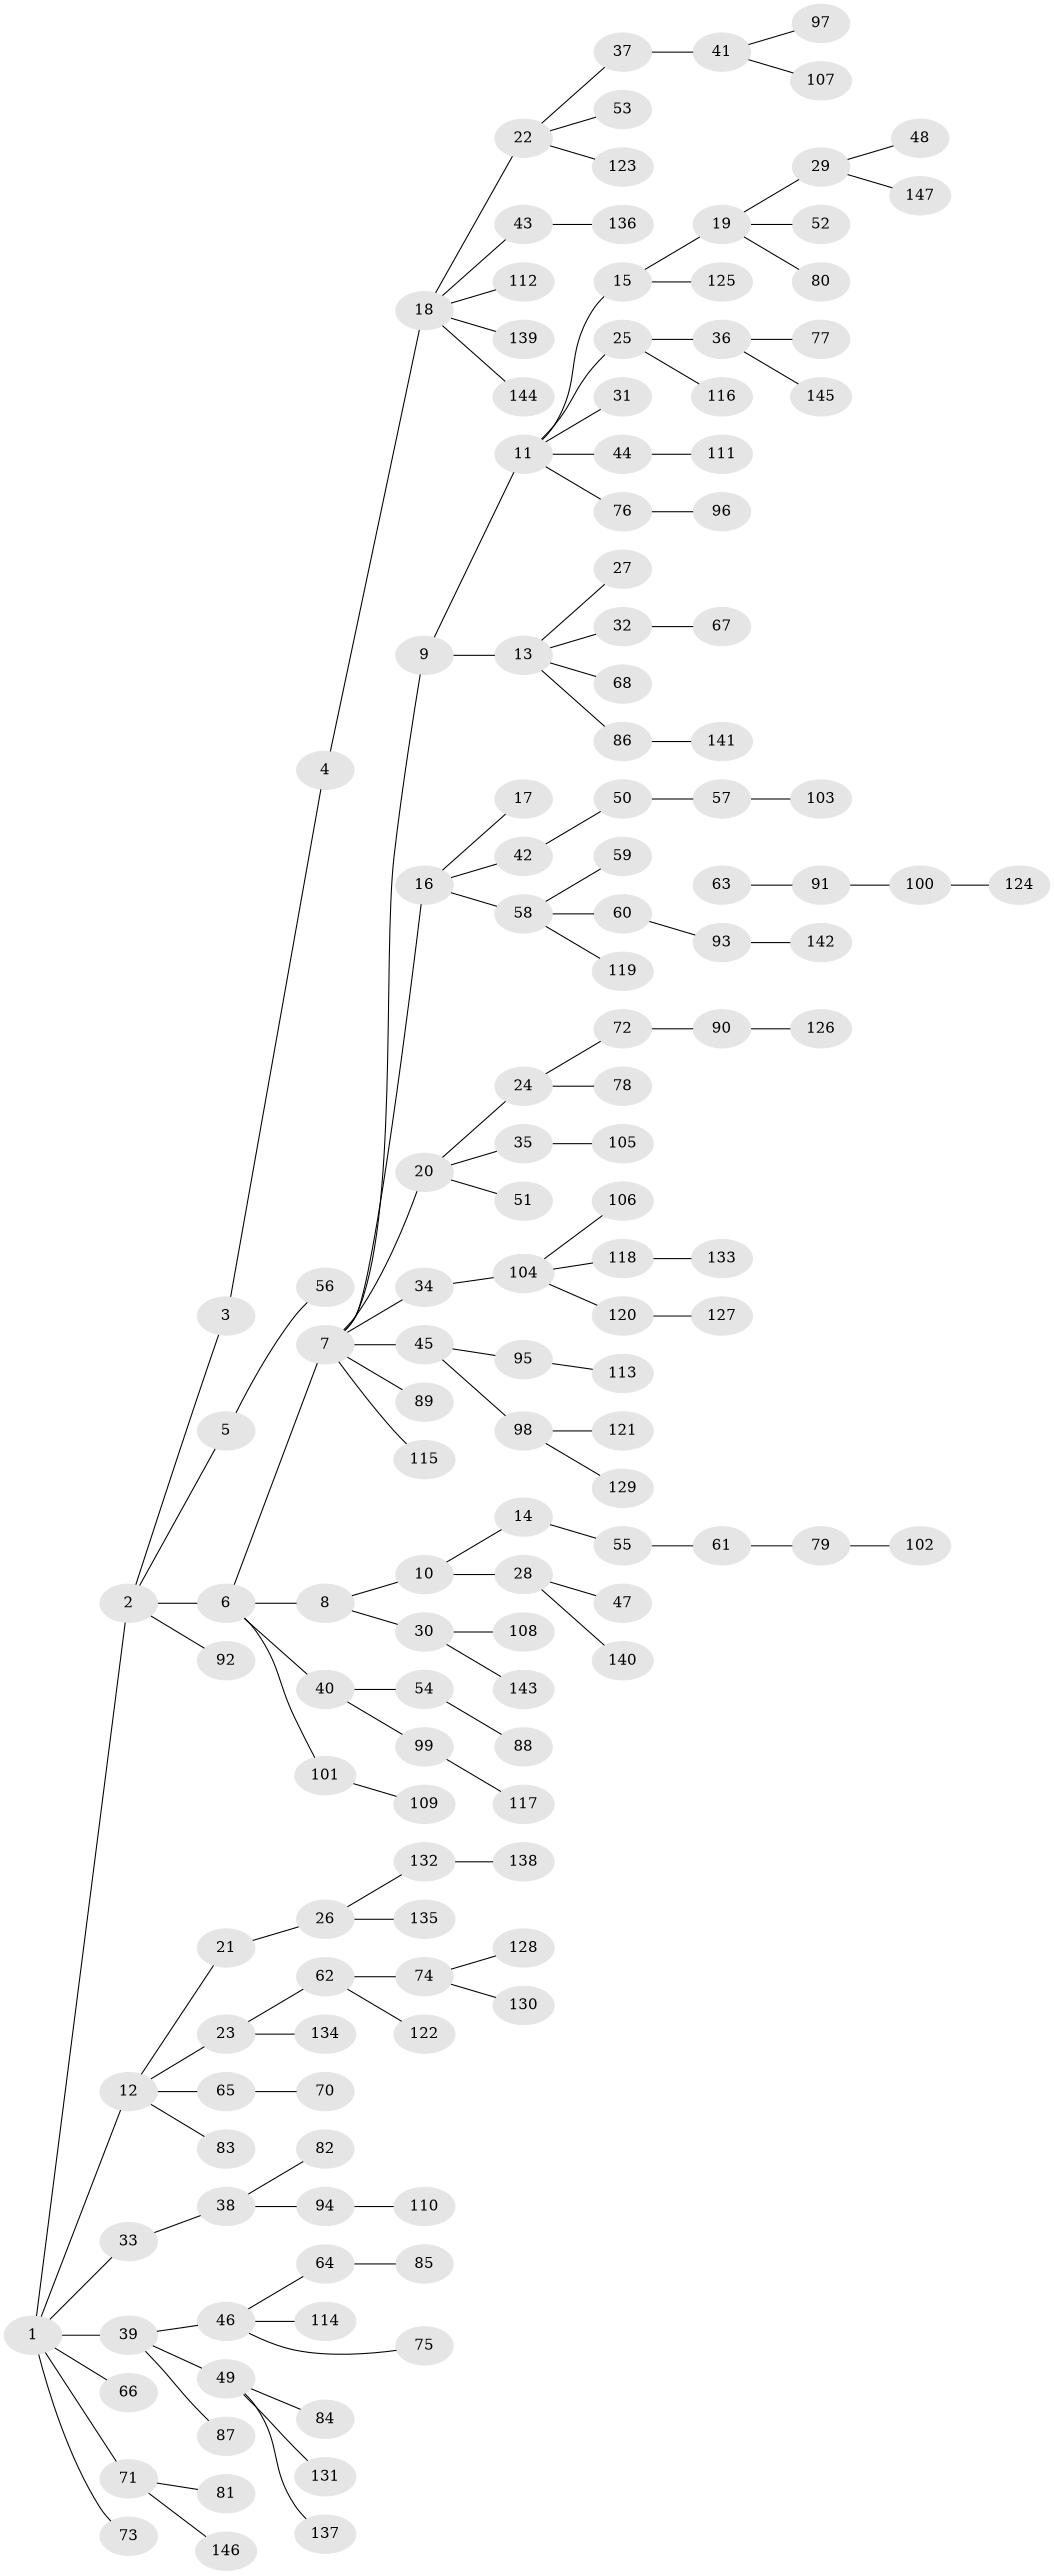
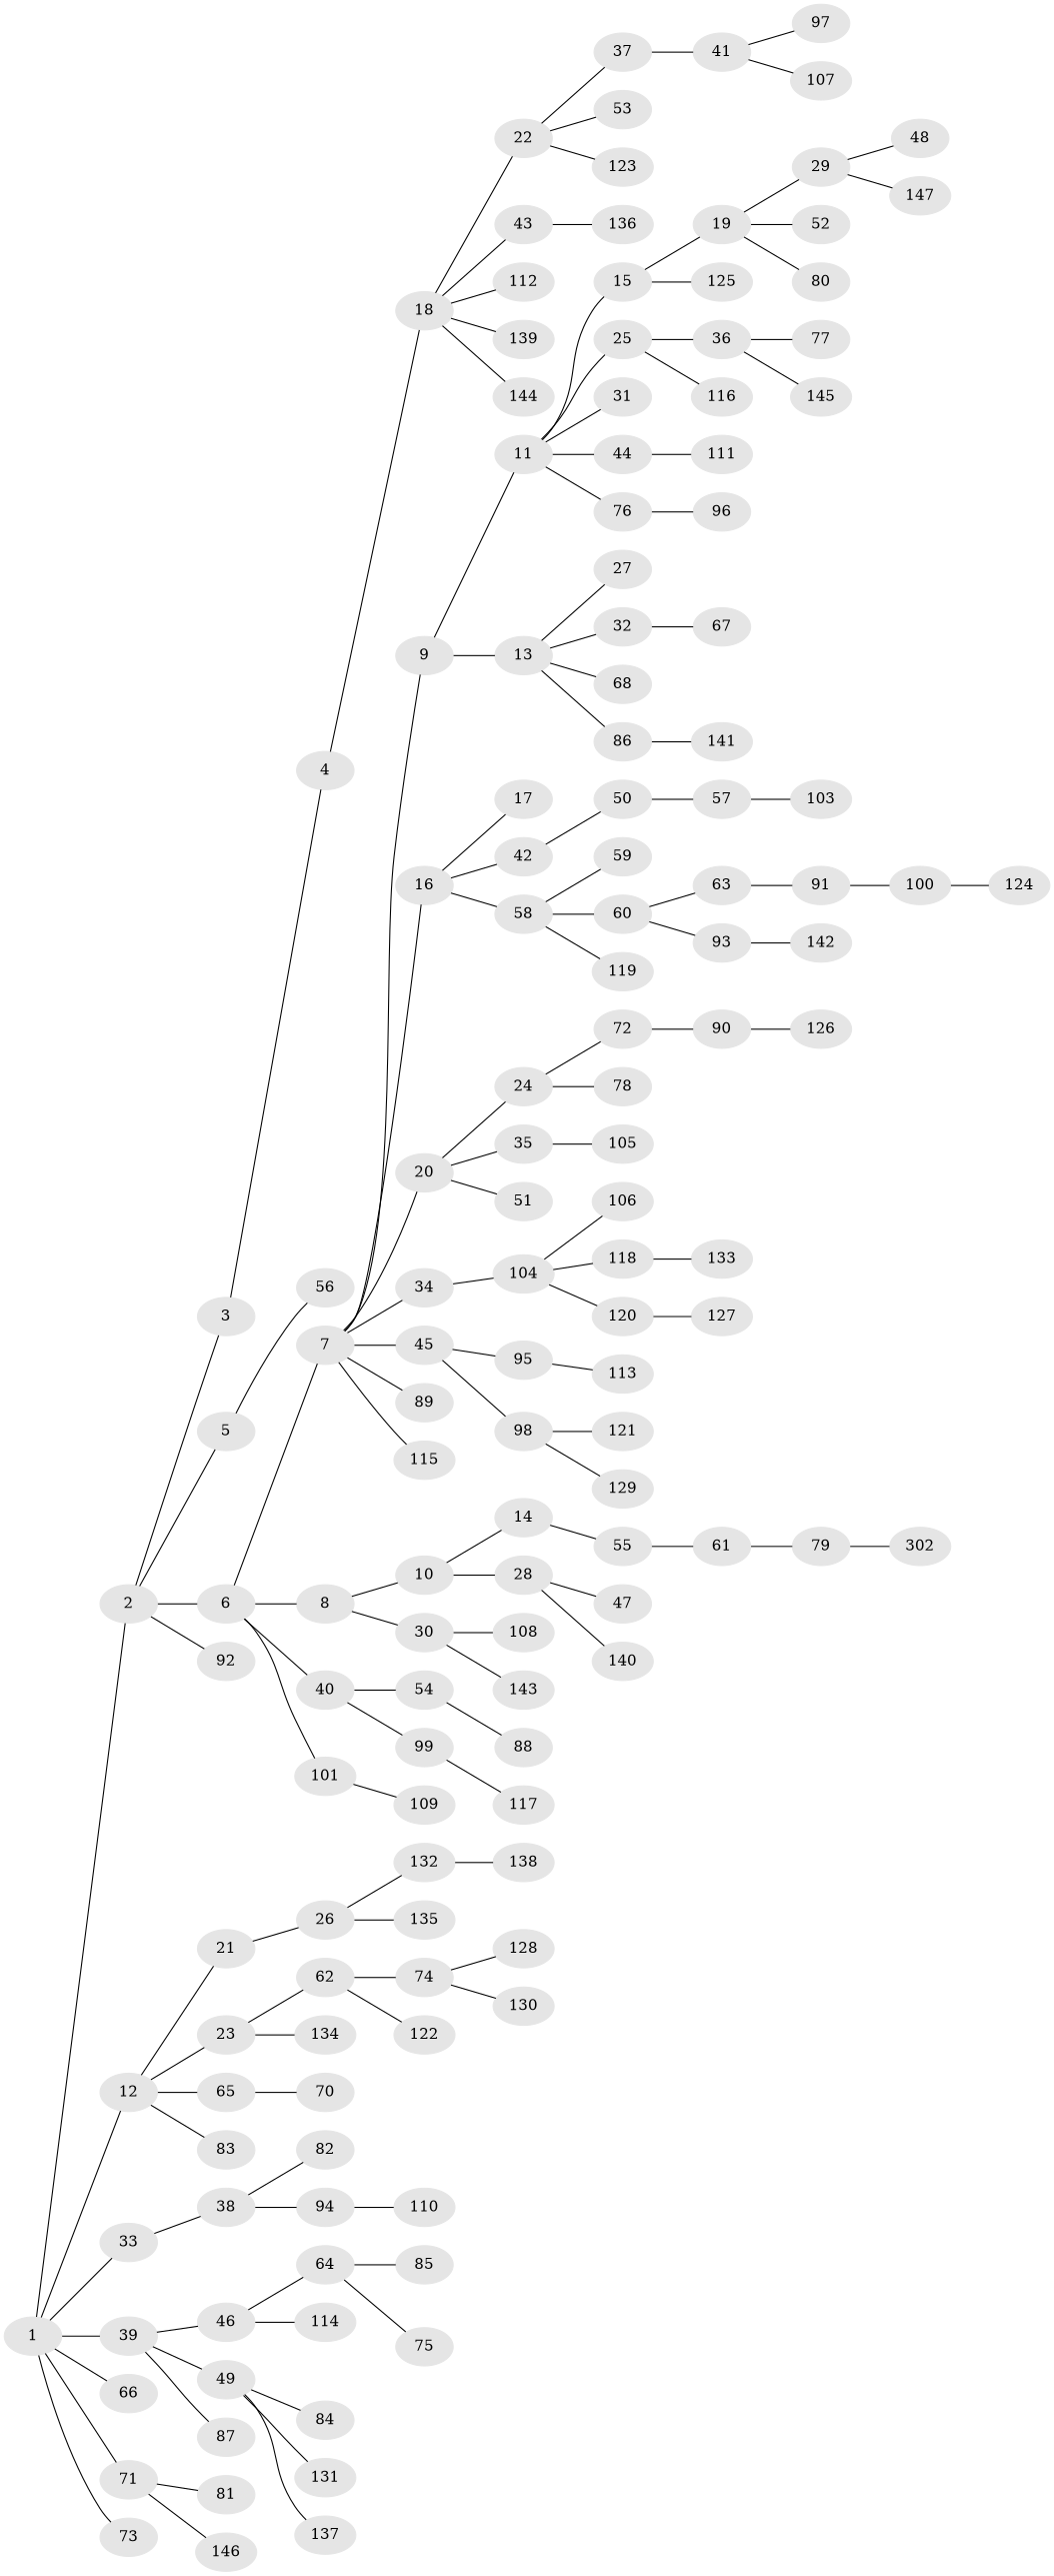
  graph {
    rankdir=LR
    node [color=gray90 style=filled]
    1
    2
    12
    33
    39
    66
    71
    73
    3
    5
    6
    92
    21
    23
    65
    83
    38
    46
    49
    87
    81
    146
    4
    56
    7
    8
    40
    101
    18
    22
    43
    112
    139
    144
    9
    16
    20
    34
    45
    89
    115
    10
    30
    54
    99
    109
    11
    13
    17
    42
    58
    24
    35
    51
    104
    95
    98
    14
    28
    108
    143
    15
    25
    31
    44
    76
    27
    32
    68
    86
    55
    47
    140
    19
    125
    36
    116
    111
    96
    26
    62
    134
    70
    67
    141
    61
    29
    52
    80
    50
    59
    60
    119
    37
    53
    123
    136
    48
    147
    72
    78
    105
    132
    135
    41
    74
    122
    90
    77
    145
    138
    82
    94
    106
    118
    120
    97
    107
    110
    64
    114
    84
    131
    137
    88
    117
    57
    113
    121
    129
    75
    85
    103
    79
    63
    93
    91
    142
-   102
+   102 [label=302]
    128
    130
    100
    126
    124
    133
    127
    1 -- 2
    1 -- 12
    1 -- 33
    1 -- 39
    1 -- 66
    1 -- 71
    1 -- 73
    2 -- 3
    2 -- 5
    2 -- 6
    2 -- 92
    12 -- 21
    12 -- 23
    12 -- 65
    12 -- 83
    33 -- 38
    39 -- 46
    39 -- 49
    39 -- 87
    71 -- 81
    71 -- 146
    3 -- 4
    5 -- 56
    6 -- 7
    6 -- 8
    6 -- 40
    6 -- 101
    21 -- 26
    23 -- 62
    23 -- 134
    65 -- 70
    38 -- 82
    38 -- 94
    46 -- 64
    46 -- 114
    49 -- 84
    49 -- 131
    49 -- 137
    4 -- 18
    7 -- 9
    7 -- 16
    7 -- 20
    7 -- 34
    7 -- 45
    7 -- 89
    7 -- 115
    8 -- 10
    8 -- 30
    40 -- 54
    40 -- 99
    101 -- 109
    18 -- 22
    18 -- 43
    18 -- 112
    18 -- 139
    18 -- 144
    22 -- 37
    22 -- 53
    22 -- 123
    43 -- 136
    9 -- 11
    9 -- 13
    16 -- 17
    16 -- 42
    16 -- 58
    20 -- 24
    20 -- 35
    20 -- 51
    34 -- 104
    45 -- 95
    45 -- 98
    10 -- 14
    10 -- 28
    30 -- 108
    30 -- 143
    54 -- 88
    99 -- 117
    11 -- 15
    11 -- 25
    11 -- 31
    11 -- 44
    11 -- 76
    13 -- 27
    13 -- 32
    13 -- 68
    13 -- 86
    42 -- 50
    58 -- 59
    58 -- 60
    58 -- 119
    24 -- 72
    24 -- 78
    35 -- 105
    104 -- 106
    104 -- 118
    104 -- 120
    95 -- 113
    98 -- 121
    98 -- 129
    14 -- 55
    28 -- 47
    28 -- 140
    15 -- 19
    15 -- 125
    25 -- 36
    25 -- 116
    44 -- 111
    76 -- 96
    32 -- 67
    86 -- 141
    55 -- 61
    19 -- 29
    19 -- 52
    19 -- 80
    36 -- 77
    36 -- 145
    26 -- 132
    26 -- 135
    62 -- 74
    62 -- 122
    61 -- 79
    29 -- 48
    29 -- 147
    50 -- 57
+   60 -- 63
    60 -- 93
    37 -- 41
    72 -- 90
    132 -- 138
    41 -- 97
    41 -- 107
    74 -- 128
    74 -- 130
    90 -- 126
    94 -- 110
    118 -- 133
    120 -- 127
-   46 -- 75
+   64 -- 75
    64 -- 85
    57 -- 103
    79 -- 102
    63 -- 91
    93 -- 142
    91 -- 100
    100 -- 124
  }
